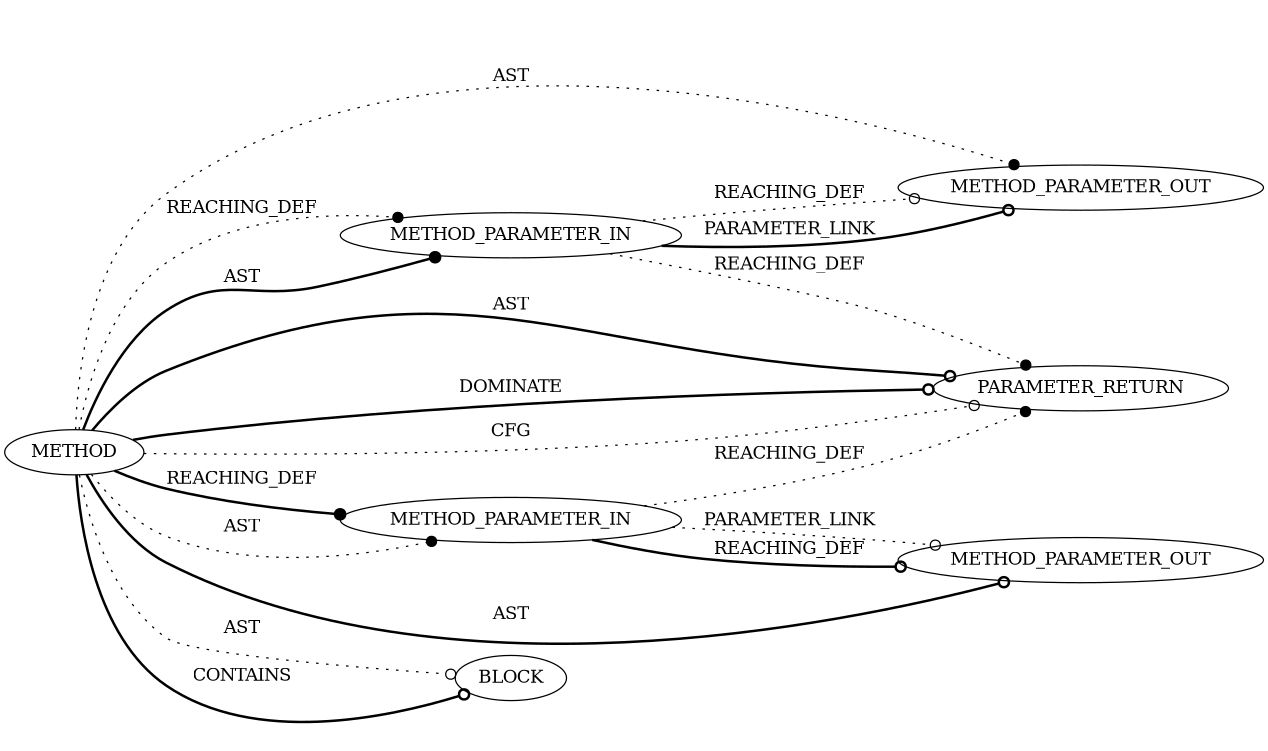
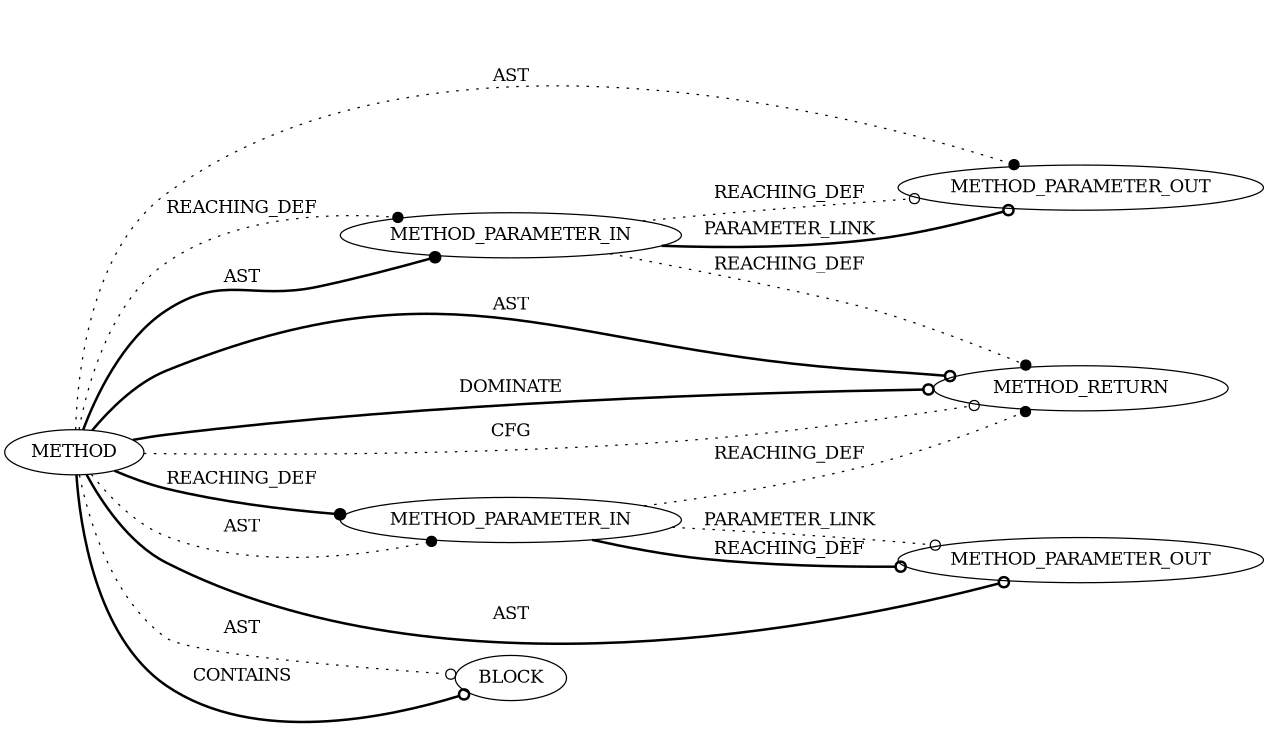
  digraph {
    rankdir=LR
    node [CODE=p2 EVALUATION_STRATEGY=BY_VALUE IS_VARIADIC=false ORDER=2 TYPE_FULL_NAME=ANY]
    edge [arrowhead=odot style=dotted]
    n1 [INDEX=2 NAME=p2 label=METHOD_PARAMETER_IN]
    n2 [INDEX=2 NAME=p2 label=METHOD_PARAMETER_OUT]
-   n3 [CODE=RET label=PARAMETER_RETURN IS_VARIADIC=""]
+   n3 [CODE=RET label=METHOD_RETURN IS_VARIADIC=""]
    n4 [CODE=p1 INDEX=1 NAME=p1 ORDER=1 label=METHOD_PARAMETER_IN]
    n5 [CODE=p1 INDEX=1 NAME=p1 ORDER=1 label=METHOD_PARAMETER_OUT]
    n6 [AST_PARENT_FULL_NAME="<global>" AST_PARENT_TYPE=NAMESPACE_BLOCK CODE="<empty>" FILENAME="<empty>" FULL_NAME="void.enter_memory_pressure" IS_EXTERNAL=true NAME=enter_memory_pressure ORDER=0 label=METHOD EVALUATION_STRATEGY="" IS_VARIADIC="" TYPE_FULL_NAME=""]
    n7 [ARGUMENT_INDEX=1 CODE="<empty>" ORDER=1 label=BLOCK EVALUATION_STRATEGY="" IS_VARIADIC=""]
    n1 -> n2 [VARIABLE=p2 label=REACHING_DEF]
    n1 -> n2 [label=PARAMETER_LINK style=bold]
    n1 -> n3 [VARIABLE=p2 arrowhead=dot label=REACHING_DEF]
    n4 -> n3 [VARIABLE=p1 arrowhead=dot label=REACHING_DEF]
    n4 -> n5 [VARIABLE=p1 label=REACHING_DEF style=bold]
    n4 -> n5 [label=PARAMETER_LINK]
    n6 -> n1 [arrowhead=dot label=REACHING_DEF]
    n6 -> n1 [arrowhead=dot label=AST style=bold]
    n6 -> n2 [arrowhead=dot label=AST]
    n6 -> n3 [label=AST style=bold]
    n6 -> n3 [label=DOMINATE style=bold]
    n6 -> n3 [label=CFG]
    n6 -> n4 [arrowhead=dot label=AST]
    n6 -> n4 [arrowhead=dot label=REACHING_DEF style=bold]
    n6 -> n5 [label=AST style=bold]
    n6 -> n7 [label=CONTAINS style=bold]
    n6 -> n7 [label=AST]
  }
